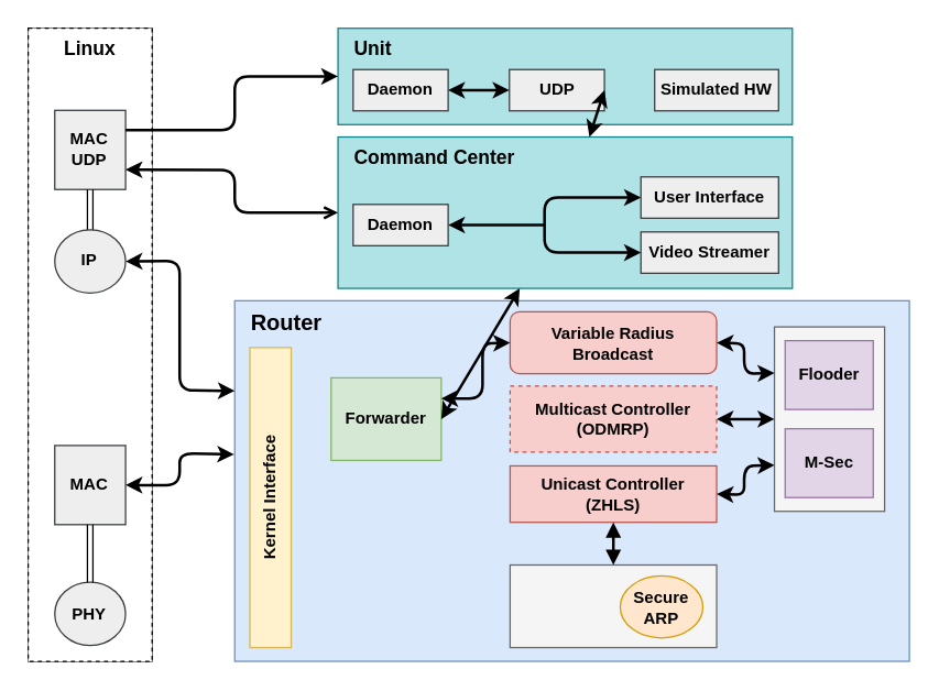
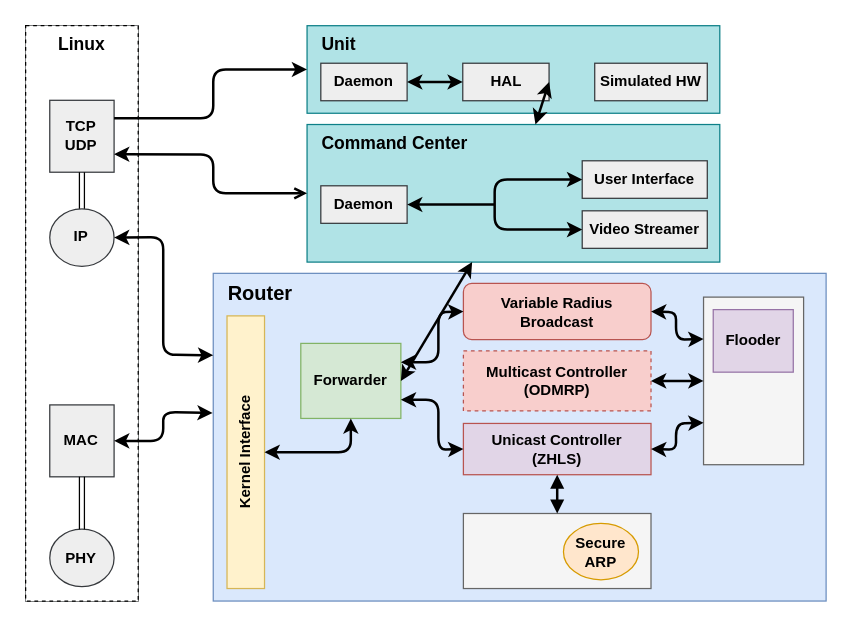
  <mxCell id="0" />
  <mxCell id="1" parent="0" />
  <mxCell id="2" value="&lt;span&gt;&lt;font style=&quot;font-size: 16px&quot;&gt;Router&lt;/font&gt;&lt;/span&gt;" style="rounded=0;whiteSpace=wrap;html=1;fillColor=#dae8fc;strokeColor=#6c8ebf;verticalAlign=top;align=left;spacingLeft=10;fontStyle=1" parent="1" vertex="1"><mxGeometry x="170" y="218" width="490" height="262" as="geometry" /></mxCell>
  <mxCell id="3" value="" style="rounded=0;whiteSpace=wrap;html=1;align=center;fillColor=#f5f5f5;strokeColor=#666666;fontColor=#333333;" parent="1" vertex="1"><mxGeometry x="370" y="410" width="150" height="60" as="geometry" /></mxCell>
  <mxCell id="4" value="" style="group;fontStyle=1;fillColor=#ffff88;strokeColor=#36393d;spacingLeft=10;" parent="1" vertex="1" connectable="0"><mxGeometry x="20" y="20" width="90" height="460" as="geometry" /></mxCell>
  <mxCell id="5" value="&lt;font style=&quot;font-size: 14px&quot;&gt;Linux&lt;/font&gt;" style="rounded=0;whiteSpace=wrap;html=1;dashed=1;labelBackgroundColor=#ffffff;fontSize=12;align=center;verticalAlign=top;fontStyle=1;" parent="4" vertex="1"><mxGeometry width="90" height="460.0" as="geometry" /></mxCell>
- <mxCell id="6" value="MAC&lt;br&gt;UDP" style="rounded=0;whiteSpace=wrap;html=1;fontStyle=1;fillColor=#eeeeee;strokeColor=#36393d;" parent="4" vertex="1"><mxGeometry x="19.286" y="59.643" width="51.429" height="57.5" as="geometry" /></mxCell>
+ <mxCell id="6" value="TCP&lt;br&gt;UDP" style="rounded=0;whiteSpace=wrap;html=1;fontStyle=1;fillColor=#eeeeee;strokeColor=#36393d;" parent="4" vertex="1"><mxGeometry x="19.286" y="59.643" width="51.429" height="57.5" as="geometry" /></mxCell>
  <mxCell id="7" value="IP" style="ellipse;whiteSpace=wrap;html=1;fontStyle=1;fillColor=#eeeeee;strokeColor=#36393d;" parent="4" vertex="1"><mxGeometry x="19.286" y="146.364" width="51.429" height="46" as="geometry" /></mxCell>
  <mxCell id="8" value="MAC" style="rounded=0;whiteSpace=wrap;html=1;fontStyle=1;fillColor=#eeeeee;strokeColor=#36393d;" parent="4" vertex="1"><mxGeometry x="19.286" y="303.182" width="51.429" height="57.5" as="geometry" /></mxCell>
  <mxCell id="9" value="PHY" style="ellipse;whiteSpace=wrap;html=1;fontStyle=1;fillColor=#eeeeee;strokeColor=#36393d;" parent="4" vertex="1"><mxGeometry x="19.286" y="402.5" width="51.429" height="46" as="geometry" /></mxCell>
  <mxCell id="10" style="edgeStyle=orthogonalEdgeStyle;rounded=0;orthogonalLoop=1;jettySize=auto;html=1;exitX=0.5;exitY=1;exitDx=0;exitDy=0;entryX=0.5;entryY=0;entryDx=0;entryDy=0;startArrow=classic;startFill=1;endArrow=classic;endFill=1;fontSize=10;fontColor=#000000;shape=link;fontStyle=1" parent="4" source="6" target="7" edge="1"><mxGeometry relative="1" as="geometry" /></mxCell>
  <mxCell id="11" style="edgeStyle=orthogonalEdgeStyle;shape=link;rounded=0;orthogonalLoop=1;jettySize=auto;html=1;exitX=0.5;exitY=1;exitDx=0;exitDy=0;entryX=0.5;entryY=0;entryDx=0;entryDy=0;startArrow=classic;startFill=1;endArrow=classic;endFill=1;fontSize=10;fontColor=#000000;fontStyle=1" parent="4" source="8" target="9" edge="1"><mxGeometry relative="1" as="geometry" /></mxCell>
  <mxCell id="12" value="Kernel Interface" style="rounded=0;whiteSpace=wrap;html=1;align=center;horizontal=0;verticalAlign=middle;fontStyle=1;fillColor=#fff2cc;strokeColor=#d6b656;" parent="1" vertex="1"><mxGeometry x="181" y="252" width="30" height="218" as="geometry" /></mxCell>
  <mxCell id="13" value="&lt;span&gt;Forwarder&lt;/span&gt;" style="rounded=0;whiteSpace=wrap;html=1;align=center;fillColor=#d5e8d4;strokeColor=#82b366;fontStyle=1" parent="1" vertex="1"><mxGeometry x="240" y="274" width="80" height="60" as="geometry" /></mxCell>
  <mxCell id="14" value="Multicast Controller (ODMRP)" style="rounded=0;whiteSpace=wrap;html=1;align=center;fontStyle=1;fillColor=#f8cecc;strokeColor=#b85450;dashed=1;" parent="1" vertex="1"><mxGeometry x="370" y="280" width="150" height="48" as="geometry" /></mxCell>
- <mxCell id="15" value="Unicast Controller &lt;br&gt;(ZHLS)" style="rounded=0;whiteSpace=wrap;html=1;align=center;fontStyle=1;fillColor=#f8cecc;strokeColor=#b85450;" parent="1" vertex="1"><mxGeometry x="370" y="338" width="150" height="41" as="geometry" /></mxCell>
+ <mxCell id="15" value="Unicast Controller &lt;br&gt;(ZHLS)" style="rounded=0;whiteSpace=wrap;html=1;align=center;fontStyle=1;fillColor=#e1d5e7;strokeColor=#b85450;" parent="1" vertex="1"><mxGeometry x="370" y="338" width="150" height="41" as="geometry" /></mxCell>
  <mxCell id="16" value="" style="rounded=0;whiteSpace=wrap;html=1;align=center;fillColor=#f5f5f5;strokeColor=#666666;fontColor=#333333;" parent="1" vertex="1"><mxGeometry x="562" y="237" width="80" height="134" as="geometry" /></mxCell>
  <mxCell id="17" value="&lt;b&gt;Flooder&lt;/b&gt;" style="rounded=0;whiteSpace=wrap;html=1;align=center;fillColor=#e1d5e7;strokeColor=#9673a6;" parent="1" vertex="1"><mxGeometry x="569.75" y="247" width="64" height="50" as="geometry" /></mxCell>
- <mxCell id="18" value="&lt;b&gt;M-Sec&lt;/b&gt;" style="rounded=0;whiteSpace=wrap;html=1;align=center;fillColor=#e1d5e7;strokeColor=#9673a6;" parent="1" vertex="1"><mxGeometry x="569.75" y="311" width="64" height="50" as="geometry" /></mxCell>
  <mxCell id="19" value="&lt;b&gt;&lt;font style=&quot;font-size: 14px&quot;&gt;Command Center&lt;/font&gt;&lt;/b&gt;" style="rounded=0;whiteSpace=wrap;html=1;align=left;verticalAlign=top;spacingLeft=10;fillColor=#b0e3e6;strokeColor=#0e8088;" parent="1" vertex="1"><mxGeometry x="245" y="99" width="330" height="110" as="geometry" /></mxCell>
  <mxCell id="20" value="&lt;b&gt;Daemon&lt;/b&gt;" style="rounded=0;whiteSpace=wrap;html=1;align=center;fillColor=#eeeeee;strokeColor=#36393d;" parent="1" vertex="1"><mxGeometry x="256" y="148" width="69" height="30" as="geometry" /></mxCell>
  <mxCell id="21" value="&lt;b&gt;&lt;font style=&quot;font-size: 14px&quot;&gt;Unit&lt;/font&gt;&lt;/b&gt;" style="rounded=0;whiteSpace=wrap;html=1;align=left;verticalAlign=top;spacingLeft=10;fillColor=#b0e3e6;strokeColor=#0e8088;" parent="1" vertex="1"><mxGeometry x="245" y="20" width="330" height="70" as="geometry" /></mxCell>
  <mxCell id="22" value="" style="endArrow=classic;startArrow=classic;html=1;strokeWidth=2;exitX=1;exitY=0.5;exitDx=0;exitDy=0;entryX=0;entryY=0.25;entryDx=0;entryDy=0;" parent="1" source="7" target="2" edge="1"><mxGeometry width="50" height="50" relative="1" as="geometry"><mxPoint x="320" y="270" as="sourcePoint" /><mxPoint x="370" y="220" as="targetPoint" /><Array as="points"><mxPoint x="130" y="189" /><mxPoint x="130" y="283" /></Array></mxGeometry></mxCell>
  <mxCell id="23" value="" style="endArrow=classic;startArrow=classic;html=1;strokeWidth=2;exitX=1;exitY=0.5;exitDx=0;exitDy=0;entryX=-0.001;entryY=0.426;entryDx=0;entryDy=0;entryPerimeter=0;" parent="1" source="8" target="2" edge="1"><mxGeometry width="50" height="50" relative="1" as="geometry"><mxPoint x="320" y="270" as="sourcePoint" /><mxPoint x="370" y="220" as="targetPoint" /><Array as="points"><mxPoint x="130" y="352" /><mxPoint x="130" y="329" /></Array></mxGeometry></mxCell>
  <mxCell id="24" value="&lt;b&gt;Daemon&lt;/b&gt;" style="rounded=0;whiteSpace=wrap;html=1;align=center;fillColor=#eeeeee;strokeColor=#36393d;" parent="1" vertex="1"><mxGeometry x="256" y="50" width="69" height="30" as="geometry" /></mxCell>
- <mxCell id="25" value="&lt;b&gt;UDP&lt;/b&gt;" style="rounded=0;whiteSpace=wrap;html=1;align=center;fillColor=#eeeeee;strokeColor=#36393d;" parent="1" vertex="1"><mxGeometry x="369.5" y="50" width="69" height="30" as="geometry" /></mxCell>
+ <mxCell id="25" value="&lt;b&gt;HAL&lt;/b&gt;" style="rounded=0;whiteSpace=wrap;html=1;align=center;fillColor=#eeeeee;strokeColor=#36393d;" parent="1" vertex="1"><mxGeometry x="369.5" y="50" width="69" height="30" as="geometry" /></mxCell>
  <mxCell id="26" value="" style="endArrow=none;startArrow=classic;html=1;strokeWidth=2;entryX=1;entryY=0.25;entryDx=0;entryDy=0;exitX=0;exitY=0.5;exitDx=0;exitDy=0;" parent="1" source="21" target="6" edge="1"><mxGeometry width="50" height="50" relative="1" as="geometry"><mxPoint x="320" y="260" as="sourcePoint" /><mxPoint x="370" y="210" as="targetPoint" /><Array as="points"><mxPoint x="170" y="55" /><mxPoint x="170" y="94" /></Array></mxGeometry></mxCell>
  <mxCell id="27" value="" style="endArrow=open;startArrow=classic;html=1;strokeWidth=2;exitX=1;exitY=0.75;exitDx=0;exitDy=0;entryX=0;entryY=0.5;entryDx=0;entryDy=0;" parent="1" source="6" target="19" edge="1"><mxGeometry width="50" height="50" relative="1" as="geometry"><mxPoint x="320" y="260" as="sourcePoint" /><mxPoint x="160" y="170" as="targetPoint" /><Array as="points"><mxPoint x="170" y="123" /><mxPoint x="170" y="154" /></Array></mxGeometry></mxCell>
  <mxCell id="28" value="&lt;b&gt;User Interface&lt;/b&gt;" style="rounded=0;whiteSpace=wrap;html=1;align=center;fillColor=#eeeeee;strokeColor=#36393d;" parent="1" vertex="1"><mxGeometry x="465" y="128" width="100" height="30" as="geometry" /></mxCell>
  <mxCell id="29" value="&lt;b&gt;Video Streamer&lt;/b&gt;" style="rounded=0;whiteSpace=wrap;html=1;align=center;fillColor=#eeeeee;strokeColor=#36393d;" parent="1" vertex="1"><mxGeometry x="465" y="168" width="100" height="30" as="geometry" /></mxCell>
  <mxCell id="30" value="" style="endArrow=classic;startArrow=classic;html=1;strokeWidth=2;exitX=1;exitY=0.5;exitDx=0;exitDy=0;entryX=0;entryY=0.5;entryDx=0;entryDy=0;" parent="1" source="24" target="25" edge="1"><mxGeometry width="50" height="50" relative="1" as="geometry"><mxPoint x="395" y="240" as="sourcePoint" /><mxPoint x="445" y="190" as="targetPoint" /></mxGeometry></mxCell>
  <mxCell id="31" value="&lt;b&gt;Simulated HW&lt;/b&gt;" style="rounded=0;whiteSpace=wrap;html=1;align=center;fillColor=#eeeeee;strokeColor=#36393d;" parent="1" vertex="1"><mxGeometry x="475" y="50" width="90" height="30" as="geometry" /></mxCell>
  <mxCell id="32" value="" style="endArrow=classic;startArrow=classic;html=1;strokeWidth=2;exitX=1;exitY=0.5;exitDx=0;exitDy=0;" parent="1" source="25" target="19" edge="1"><mxGeometry width="50" height="50" relative="1" as="geometry"><mxPoint x="365" y="180" as="sourcePoint" /><mxPoint x="415" y="130" as="targetPoint" /></mxGeometry></mxCell>
  <mxCell id="33" value="&lt;b&gt;Variable Radius Broadcast&lt;/b&gt;" style="whiteSpace=wrap;html=1;align=center;fillColor=#f8cecc;strokeColor=#b85450;rounded=1;" parent="1" vertex="1"><mxGeometry x="370" y="226" width="150" height="45" as="geometry" /></mxCell>
  <mxCell id="34" value="&lt;b&gt;Secure ARP&lt;/b&gt;" style="ellipse;whiteSpace=wrap;html=1;align=center;fillColor=#ffe6cc;strokeColor=#d79b00;" parent="1" vertex="1"><mxGeometry x="450" y="418" width="60" height="45" as="geometry" /></mxCell>
  <mxCell id="35" value="" style="endArrow=classic;startArrow=classic;html=1;strokeWidth=2;exitX=0;exitY=0.5;exitDx=0;exitDy=0;entryX=1;entryY=0.25;entryDx=0;entryDy=0;" parent="1" source="33" target="13" edge="1"><mxGeometry width="50" height="50" relative="1" as="geometry"><mxPoint x="280" y="340" as="sourcePoint" /><mxPoint x="330" y="290" as="targetPoint" /><Array as="points"><mxPoint x="350" y="249" /><mxPoint x="350" y="289" /></Array></mxGeometry></mxCell>
  <mxCell id="36" value="" style="endArrow=classic;startArrow=classic;html=1;strokeWidth=2;exitX=1;exitY=0.5;exitDx=0;exitDy=0;" parent="1" source="13" target="19" edge="1"><mxGeometry width="50" height="50" relative="1" as="geometry"><mxPoint x="280" y="340" as="sourcePoint" /><mxPoint x="330" y="290" as="targetPoint" /></mxGeometry></mxCell>
  <mxCell id="37" value="" style="endArrow=block;startArrow=block;html=1;strokeWidth=2;entryX=0.5;entryY=1;entryDx=0;entryDy=0;exitX=0.5;exitY=0;exitDx=0;exitDy=0;endFill=1;startFill=1;" parent="1" source="3" target="15" edge="1"><mxGeometry width="50" height="50" relative="1" as="geometry"><mxPoint x="260" y="370" as="sourcePoint" /><mxPoint x="310" y="320" as="targetPoint" /></mxGeometry></mxCell>
  <mxCell id="38" value="" style="endArrow=classic;startArrow=classic;html=1;strokeWidth=2;entryX=1;entryY=0.5;entryDx=0;entryDy=0;exitX=0;exitY=0.25;exitDx=0;exitDy=0;" parent="1" source="16" target="33" edge="1"><mxGeometry width="50" height="50" relative="1" as="geometry"><mxPoint x="260" y="370" as="sourcePoint" /><mxPoint x="310" y="320" as="targetPoint" /><Array as="points"><mxPoint x="540" y="271" /><mxPoint x="540" y="249" /></Array></mxGeometry></mxCell>
  <mxCell id="39" value="" style="endArrow=classic;startArrow=classic;html=1;strokeWidth=2;entryX=1;entryY=0.5;entryDx=0;entryDy=0;exitX=0;exitY=0.75;exitDx=0;exitDy=0;" parent="1" source="16" target="15" edge="1"><mxGeometry width="50" height="50" relative="1" as="geometry"><mxPoint x="260" y="370" as="sourcePoint" /><mxPoint x="310" y="320" as="targetPoint" /><Array as="points"><mxPoint x="540" y="338" /><mxPoint x="540" y="359" /></Array></mxGeometry></mxCell>
  <mxCell id="40" value="" style="endArrow=classic;startArrow=classic;html=1;strokeWidth=2;entryX=0;entryY=0.5;entryDx=0;entryDy=0;exitX=1;exitY=0.5;exitDx=0;exitDy=0;" parent="1" source="14" target="16" edge="1"><mxGeometry width="50" height="50" relative="1" as="geometry"><mxPoint x="390" y="430" as="sourcePoint" /><mxPoint x="440" y="380" as="targetPoint" /></mxGeometry></mxCell>
+ <mxCell id="41" value="" style="endArrow=classic;startArrow=classic;html=1;strokeWidth=2;entryX=1;entryY=0.75;entryDx=0;entryDy=0;exitX=0;exitY=0.5;exitDx=0;exitDy=0;" parent="1" source="15" target="13" edge="1"><mxGeometry width="50" height="50" relative="1" as="geometry"><mxPoint x="320" y="360" as="sourcePoint" /><mxPoint x="370" y="310" as="targetPoint" /><Array as="points"><mxPoint x="350" y="359" /><mxPoint x="350" y="319" /></Array></mxGeometry></mxCell>
+ <mxCell id="42" value="" style="endArrow=classic;startArrow=classic;html=1;strokeWidth=2;entryX=1;entryY=0.5;entryDx=0;entryDy=0;exitX=0.5;exitY=1;exitDx=0;exitDy=0;" parent="1" source="13" target="12" edge="1"><mxGeometry width="50" height="50" relative="1" as="geometry"><mxPoint x="260" y="330" as="sourcePoint" /><mxPoint x="310" y="280" as="targetPoint" /><Array as="points"><mxPoint x="280" y="361" /></Array></mxGeometry></mxCell>
  <mxCell id="43" value="" style="endArrow=classic;startArrow=classic;html=1;strokeWidth=2;entryX=0;entryY=0.5;entryDx=0;entryDy=0;exitX=0;exitY=0.5;exitDx=0;exitDy=0;" parent="1" edge="1"><mxGeometry width="50" height="50" relative="1" as="geometry"><mxPoint x="465" y="183" as="sourcePoint" /><mxPoint x="465" y="143" as="targetPoint" /><Array as="points"><mxPoint x="395" y="183" /><mxPoint x="395" y="143" /></Array></mxGeometry></mxCell>
  <mxCell id="44" value="" style="endArrow=classic;html=1;strokeWidth=2;entryX=1;entryY=0.5;entryDx=0;entryDy=0;" parent="1" edge="1"><mxGeometry width="50" height="50" relative="1" as="geometry"><mxPoint x="395" y="163" as="sourcePoint" /><mxPoint x="325" y="163" as="targetPoint" /></mxGeometry></mxCell>
